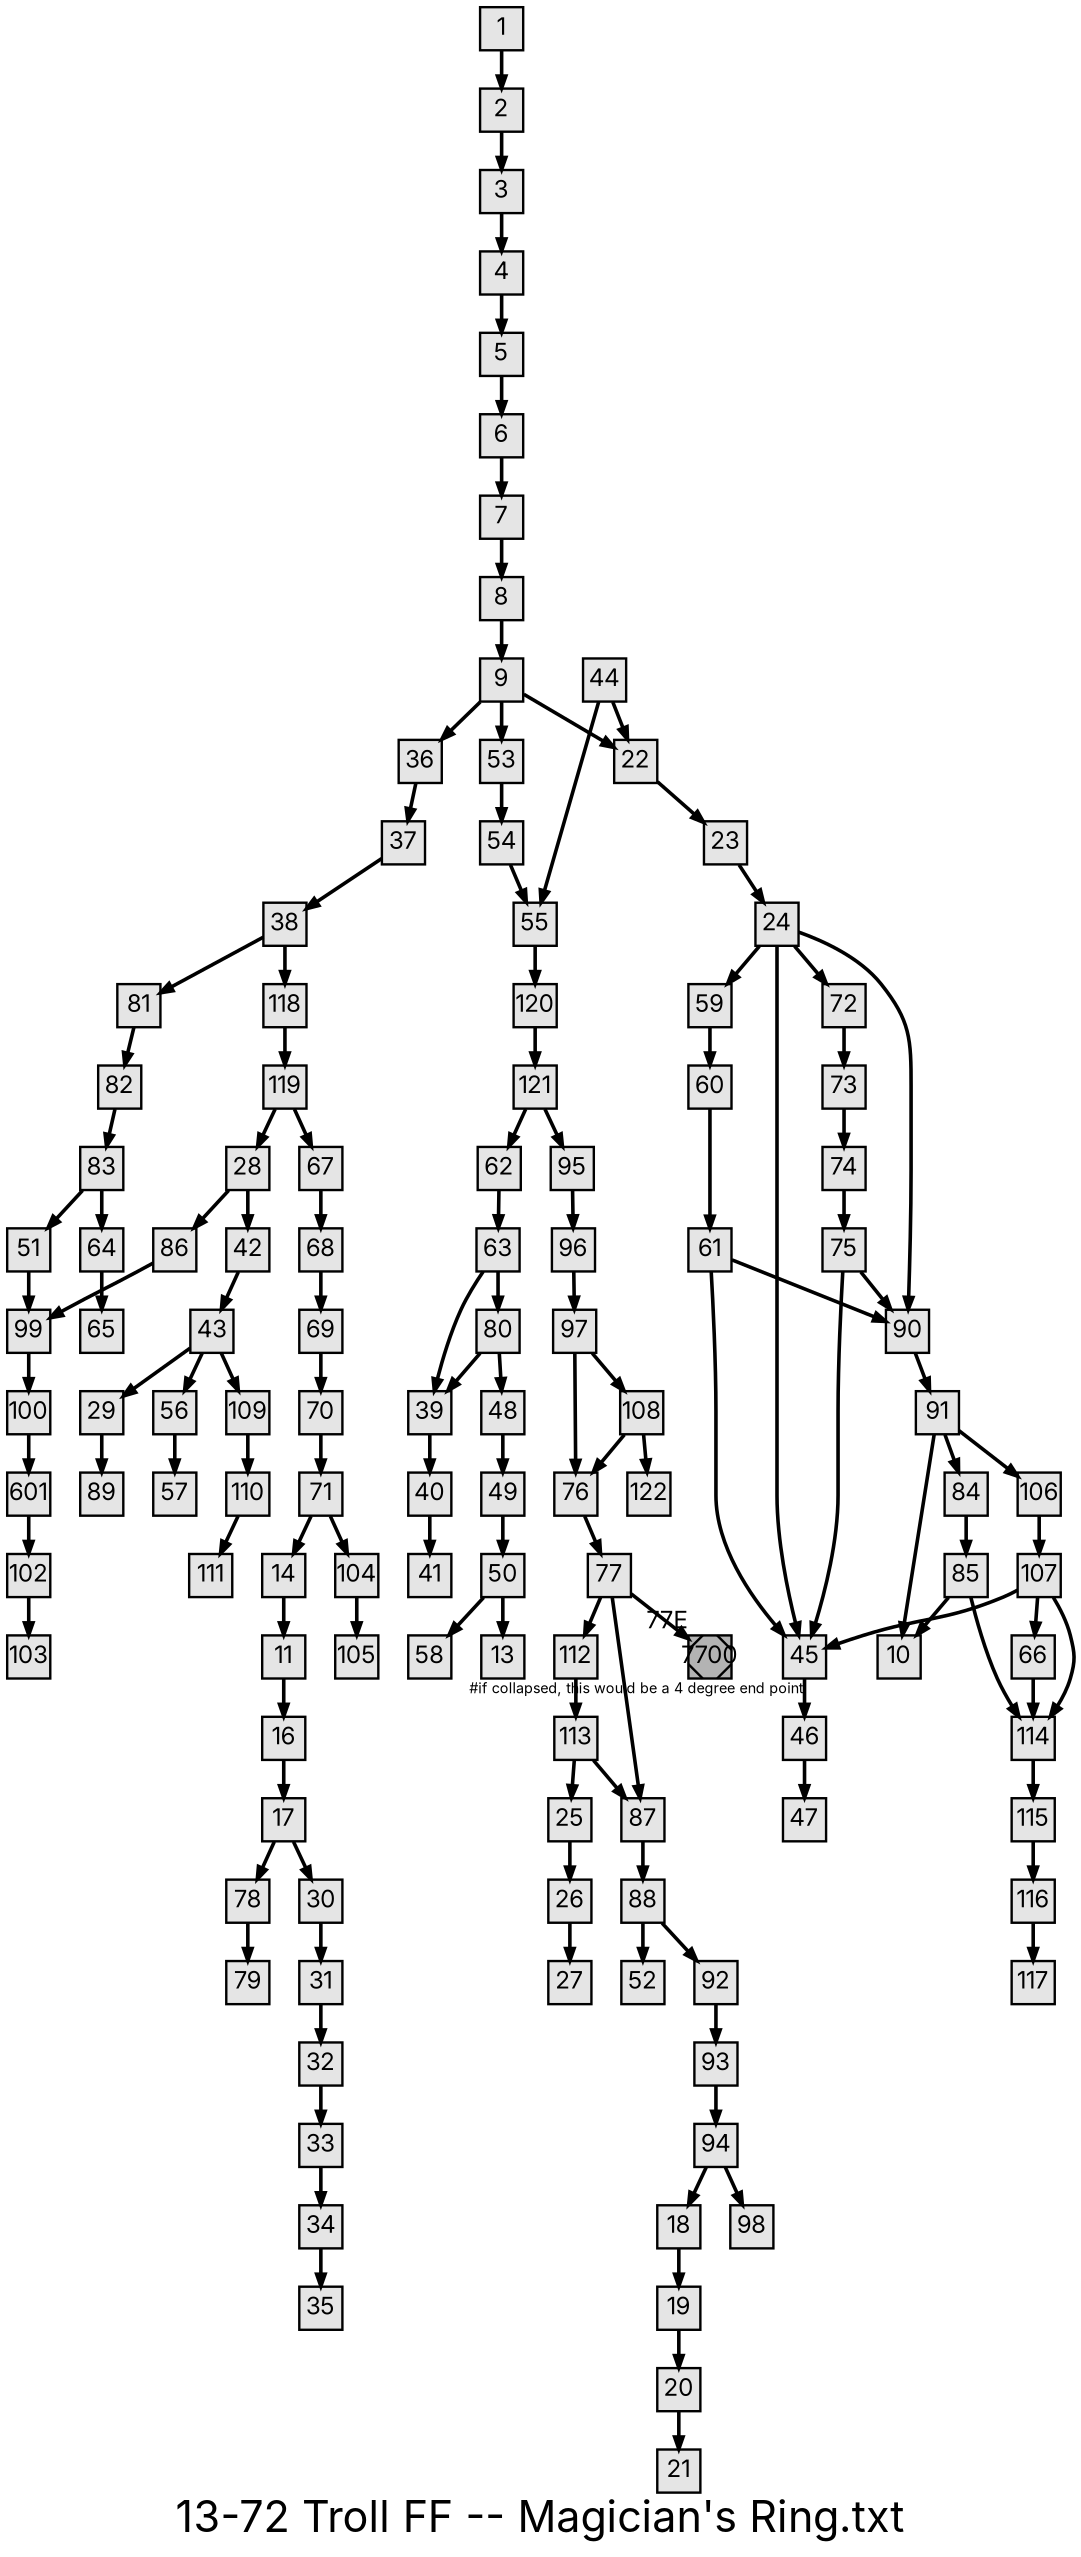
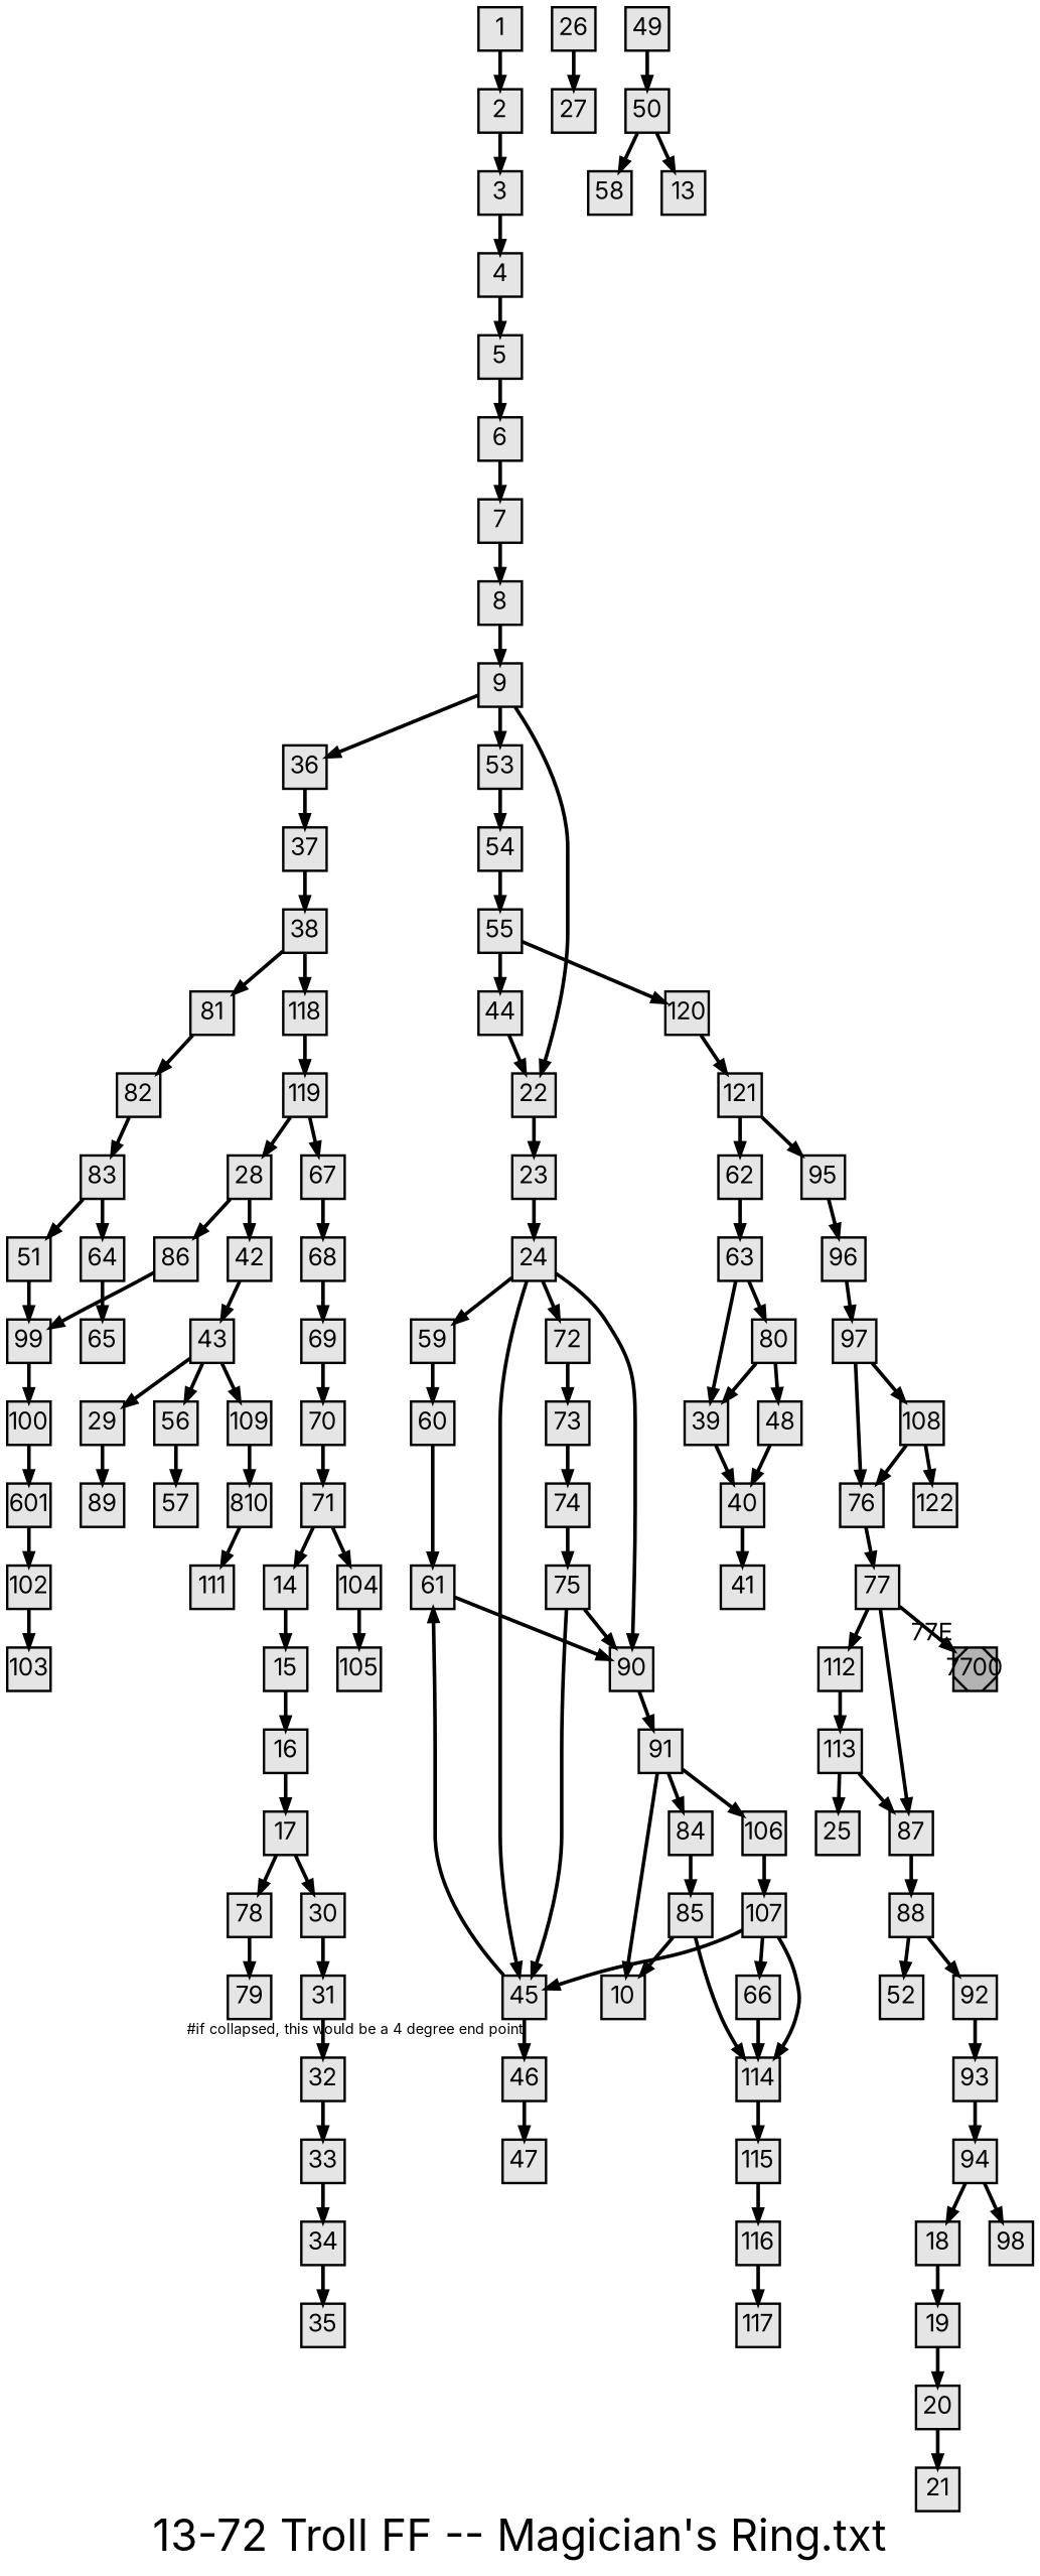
  digraph {
    fontname=Inter
    fontsize=36
    label="13-72 Troll FF -- Magician's Ring.txt"
    nodesep=0.35
    ordering=out
    rankdir=TB
    ranksep=0.45
    node [fillcolor=grey90 fixedsize=true fontname=Inter fontsize=20 labelfloat=true margin="0,0" penwidth=2 regular=true shape=rect style=filled]
    edge [fontname=Inter fontsize=12 labelfloat=true penwidth=3]
    1
    2
    3
    4
    5
    6
    7
    8
    9
    36
    53
    22
    37
    54
    23
    38
    55
    24
    14
-   15 [label=11]
+   15
    16
    17
    78
    30
    79
    31
    32
    18
    19
    20
    21
    59
    45
    72
    90
    60
    46
    73
    91
    61
    47
    74
    10
    84
    106
    25
    26
    27
    28
    86
    42
    99
    43
    100
    29
    56
    109
    89
    33
    34
    35
    81
    118
    82
    119
    83
    67
    39
    40
    41
    57
-   110
+   110 [label=810]
    111
    44
    48
    49
    50
    58
    13
    51
    n81 [label=601]
    120
    121
    62
    95
    63
    80
    64
    65
    66
    114
    115
    116
    68
    69
    70
    71
    104
    105
    75
    76
    77
    112
    87
    7700 [fillcolor=grey70 shape=Msquare xlabel="77E"]
    113
    88
    52
    92
    85
    93
    94
    107
    98
    96
    97
    108
    122
    102
    103
    117
    1 -> 2
    2 -> 3
    3 -> 4
    4 -> 5
    5 -> 6
    6 -> 7
    7 -> 8
    8 -> 9
    9 -> 36
    9 -> 53
    9 -> 22
    36 -> 37
    53 -> 54
    22 -> 23
    37 -> 38
    54 -> 55
    23 -> 24
    38 -> 81
    38 -> 118
-   44 -> 55
+   55 -> 44
    55 -> 120
    24 -> 59
    24 -> 45
    24 -> 72
    24 -> 90
    14 -> 15
    15 -> 16
    16 -> 17
    17 -> 78
    17 -> 30
    78 -> 79
    30 -> 31
    31 -> 32
    32 -> 33
    18 -> 19
    19 -> 20
    20 -> 21
    59 -> 60
    45 -> 46 [xlabel="#if collapsed, this would be a 4 degree end point"]
    72 -> 73
    90 -> 91
    60 -> 61
    46 -> 47
    73 -> 74
    91 -> 10
    91 -> 84
    91 -> 106
-   61 -> 45
+   45 -> 61
    61 -> 90
    74 -> 75
    84 -> 85
    106 -> 107
-   25 -> 26
    26 -> 27
    28 -> 86
    28 -> 42
    86 -> 99
    42 -> 43
    99 -> 100
    43 -> 29
    43 -> 56
    43 -> 109
    100 -> n81
    29 -> 89
    56 -> 57
    109 -> 110
    33 -> 34
    34 -> 35
    81 -> 82
    118 -> 119
    82 -> 83
    119 -> 28
    119 -> 67
    83 -> 51
    83 -> 64
    67 -> 68
    39 -> 40
    40 -> 41
    110 -> 111
    44 -> 22
-   48 -> 49
+   48 -> 40
    49 -> 50
    50 -> 58
    50 -> 13
    51 -> 99
    n81 -> 102
    120 -> 121
    121 -> 62
    121 -> 95
    62 -> 63
    95 -> 96
    63 -> 39
    63 -> 80
    80 -> 39
    80 -> 48
    64 -> 65
    66 -> 114
    114 -> 115
    115 -> 116
    116 -> 117
    68 -> 69
    69 -> 70
    70 -> 71
    71 -> 14
    71 -> 104
    104 -> 105
    75 -> 45
    75 -> 90
    76 -> 77
    77 -> 112
    77 -> 87
    77 -> 7700
    112 -> 113
    87 -> 88
    113 -> 25
    113 -> 87
    88 -> 52
    88 -> 92
    92 -> 93
    85 -> 10
    85 -> 114
    93 -> 94
    94 -> 18
    94 -> 98
    107 -> 45
    107 -> 66
    107 -> 114
    96 -> 97
    97 -> 76
    97 -> 108
    108 -> 76
    108 -> 122
    102 -> 103
  }
